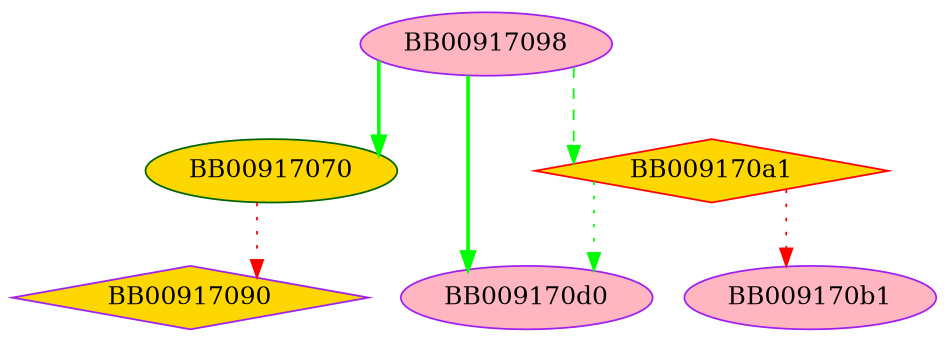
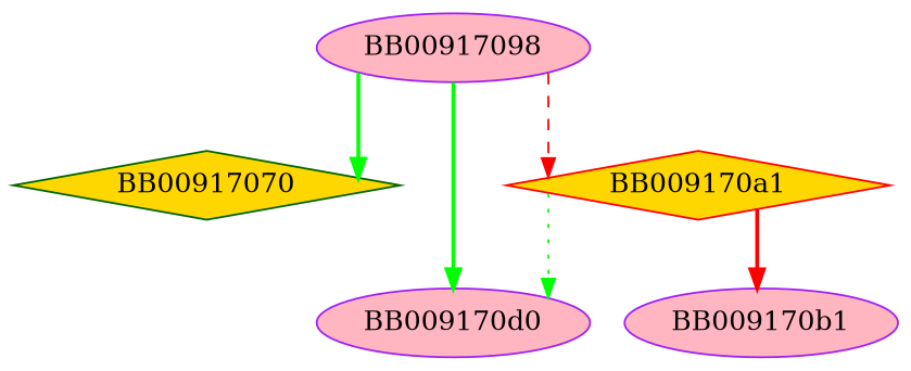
  digraph {
    splines=ortho
    node [color=purple fillcolor=gold shape=diamond style=filled]
    edge [color=red style=bold]
-   BB00917070 [color=darkgreen shape=ellipse]
-   BB00917090
+   BB00917070 [color=darkgreen]
    BB00917098 [fillcolor=lightpink shape=ellipse]
    BB009170d0 [fillcolor=lightpink shape=ellipse]
    BB009170a1 [color=red]
    BB009170b1 [fillcolor=lightpink shape=ellipse]
-   BB00917070 -> BB00917090 [style=dotted]
    BB00917098 -> BB00917070 [color=green]
    BB00917098 -> BB009170d0 [color=green]
-   BB00917098 -> BB009170a1 [color=green style=dashed]
+   BB00917098 -> BB009170a1 [style=dashed]
    BB009170a1 -> BB009170d0 [color=green style=dotted]
-   BB009170a1 -> BB009170b1 [style=dotted]
+   BB009170a1 -> BB009170b1
  }
